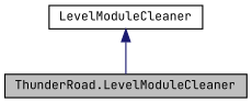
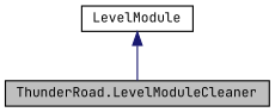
  digraph {
    fontname="JetBrains Mono"
    node [color=black fontname="JetBrains Mono" fontsize=10 shape=record style=filled]
    n1 [fillcolor=grey75 fontcolor=black height=0.2 label="ThunderRoad.LevelModuleCleaner" width=0.4]
-   n2 [fillcolor=white height=0.2 label=LevelModuleCleaner width=0.4]
+   n2 [fillcolor=white height=0.2 label=LevelModule width=0.4]
    n2 -> n1 [color=midnightblue dir=back fontname="JetBrains Mono" fontsize=10 labelfontname=Helvetica labelfontsize=10 style=solid]
  }
